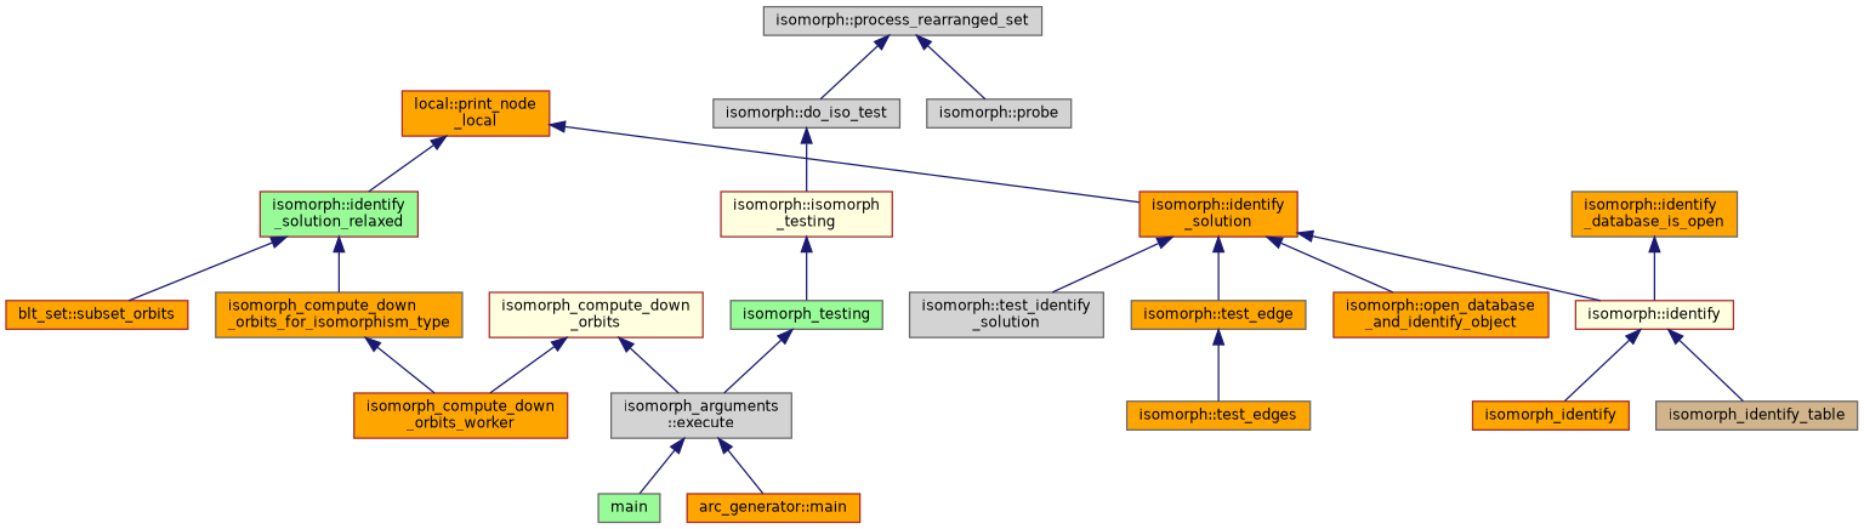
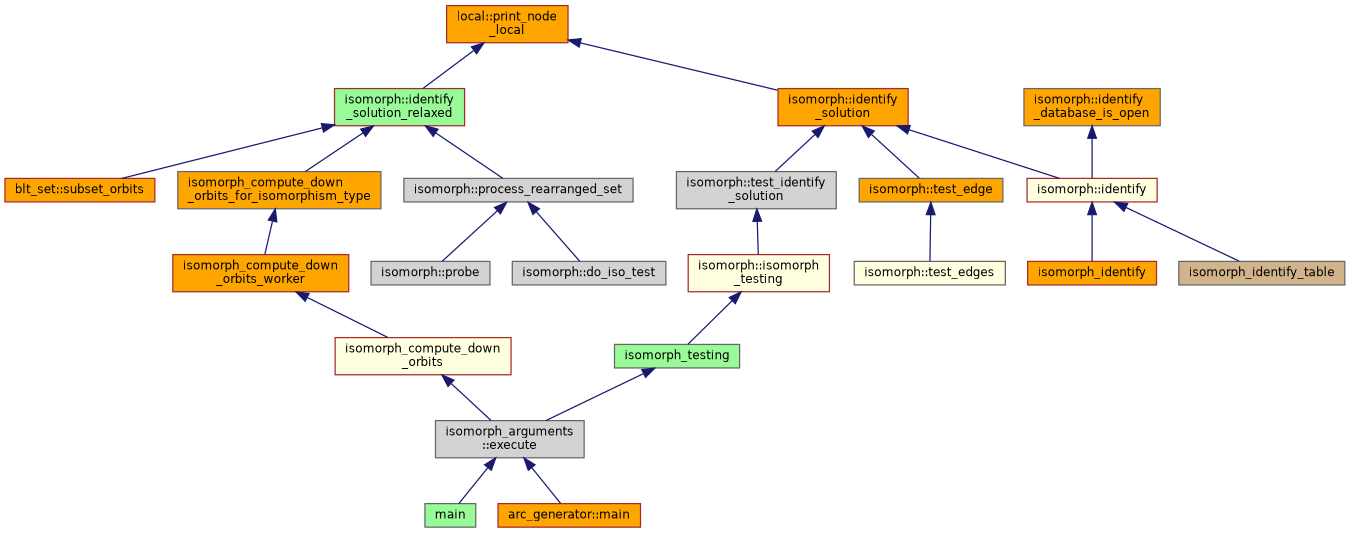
  digraph {
    rankdir=TB
    node [color=gray40 fillcolor=orange fontname=Helvetica fontsize=10 shape=record style=filled]
    edge [color=midnightblue dir=back fontname=Helvetica fontsize=10 labelfontname=Helvetica labelfontsize=10 style=solid]
    n1 [color=brown fontcolor=black height=0.2 label="local::print_node\l_local" width=0.4]
    n2 [color=brown fillcolor=palegreen height=0.2 label="isomorph::identify\l_solution_relaxed" width=0.4]
    n3 [color=brown height=0.2 label="isomorph::identify\l_solution" width=0.4]
    n4 [color=brown height=0.2 label="blt_set::subset_orbits" width=0.4]
    n5 [height=0.2 label="isomorph_compute_down\l_orbits_for_isomorphism_type" width=0.4]
    n6 [fillcolor=lightgrey height=0.2 label="isomorph::process_rearranged_set" width=0.4]
    n7 [fillcolor=lightgrey height=0.2 label="isomorph::test_identify\l_solution" width=0.4]
    n8 [height=0.2 label="isomorph::test_edge" width=0.4]
-   n9 [color=brown height=0.2 label="isomorph::open_database\l_and_identify_object" width=0.4]
    n10 [color=brown fillcolor=lightyellow height=0.2 label="isomorph::identify" width=0.4]
    n11 [color=brown height=0.2 label="isomorph_compute_down\l_orbits_worker" width=0.4]
    n12 [fillcolor=lightgrey height=0.2 label="isomorph::probe" width=0.4]
    n13 [fillcolor=lightgrey height=0.2 label="isomorph::do_iso_test" width=0.4]
    n14 [color=brown fillcolor=lightyellow height=0.2 label="isomorph_compute_down\l_orbits" width=0.4]
    n15 [fillcolor=lightgrey height=0.2 label="isomorph_arguments\l::execute" width=0.4]
    n16 [fillcolor=palegreen height=0.2 label=main width=0.4]
    n17 [color=brown height=0.2 label="arc_generator::main" width=0.4]
    n18 [color=brown fillcolor=lightyellow height=0.2 label="isomorph::isomorph\l_testing" width=0.4]
    n19 [fillcolor=palegreen height=0.2 label=isomorph_testing width=0.4]
-   n20 [height=0.2 label="isomorph::test_edges" width=0.4]
+   n20 [fillcolor=lightyellow height=0.2 label="isomorph::test_edges" width=0.4]
    n21 [height=0.2 label="isomorph::identify\l_database_is_open" width=0.4]
    n22 [color=brown height=0.2 label=isomorph_identify width=0.4]
    n23 [fillcolor=tan height=0.2 label=isomorph_identify_table width=0.4]
    n1 -> n2
    n1 -> n3
    n2 -> n4
    n2 -> n5
+   n2 -> n6
    n3 -> n7
    n3 -> n8
-   n3 -> n9
    n3 -> n10
    n5 -> n11
    n6 -> n12
    n6 -> n13
    n8 -> n20
    n10 -> n22
    n10 -> n23
-   n14 -> n11
-   n13 -> n18
+   n11 -> n14
+   n7 -> n18
    n14 -> n15
    n15 -> n16
    n15 -> n17
    n18 -> n19
    n19 -> n15
    n21 -> n10
  }
